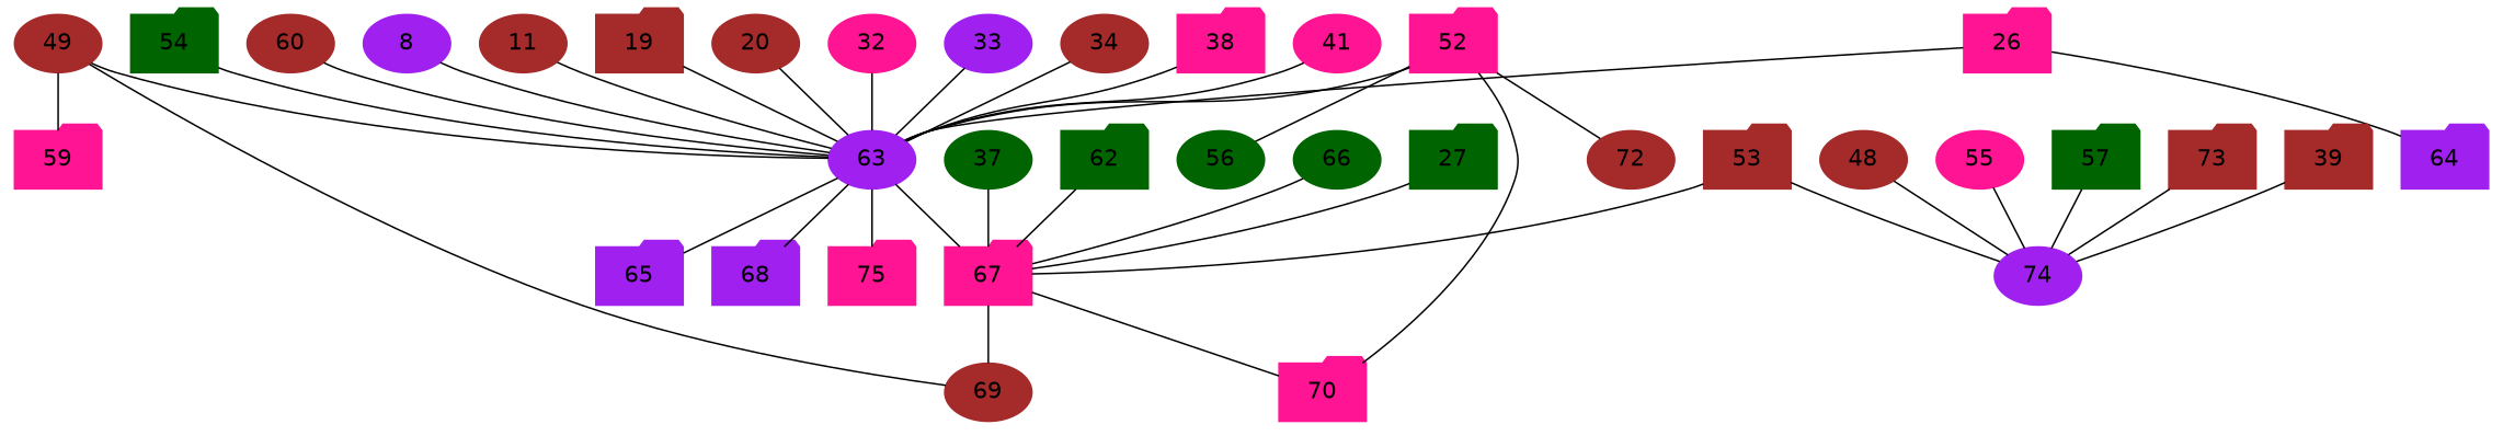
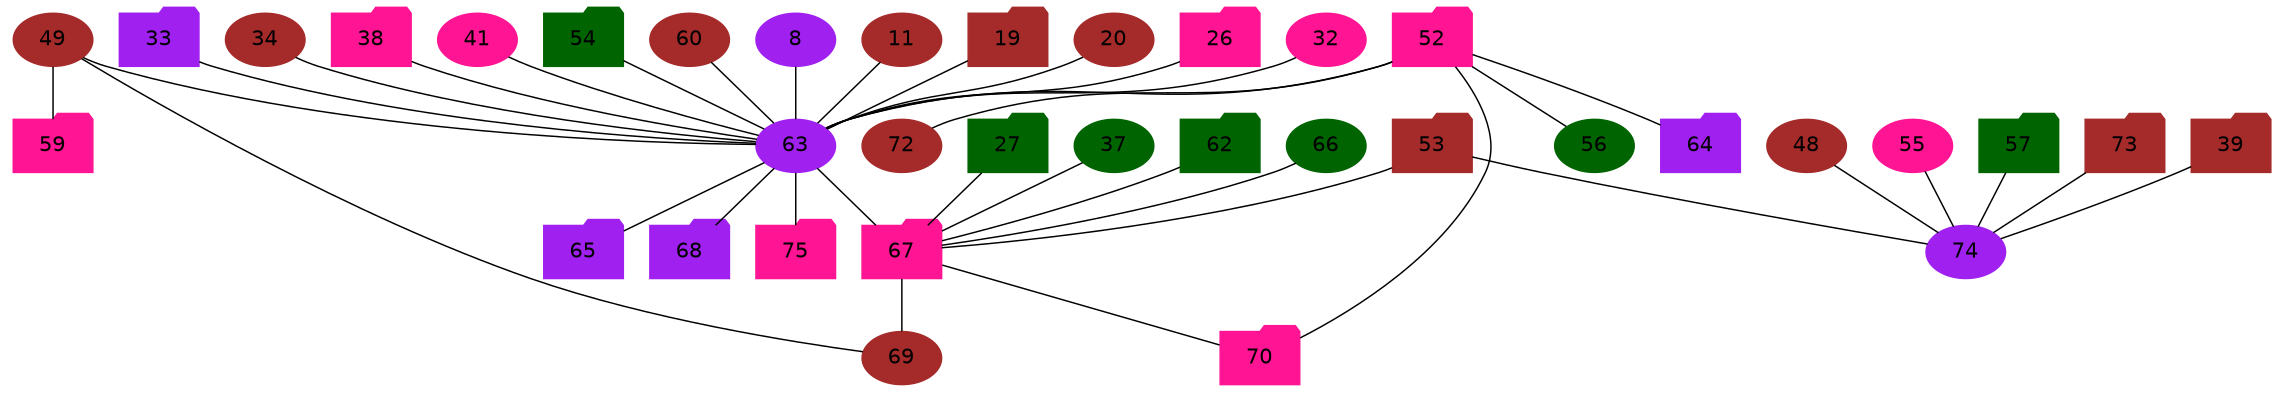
  graph {
    fontname="DejaVu Sans"
    node [color=brown fontname="DejaVu Sans" shape=ellipse style=filled]
    edge [fontname="DejaVu Sans"]
    63 [color=purple super="+51+61+28+3+46"]
    67 [color=deeppink shape=folder super="+50+40+35"]
    65 [color=purple shape=folder]
    68 [color=purple shape=folder]
    n5 [color=deeppink label=75 shape=folder]
    8 [color=purple]
    11
    19 [shape=folder]
    20
    26 [color=deeppink shape=folder]
    69
    70 [color=deeppink shape=folder]
    27 [color=darkgreen shape=folder]
    32 [color=deeppink]
-   33 [color=purple]
+   33 [color=purple shape=folder]
    34
    37 [color=darkgreen]
    38 [color=deeppink shape=folder]
    74 [color=purple super="+47"]
    39 [shape=folder]
    41 [color=deeppink]
    48
    49 [super="+10+15+29+36"]
    59 [color=deeppink shape=folder]
    52 [color=deeppink shape=folder super="+13+21"]
    56 [color=darkgreen]
    64 [color=purple shape=folder]
    72
    53 [shape=folder super="+25"]
    54 [color=darkgreen shape=folder super="+22"]
    55 [color=deeppink]
    57 [color=darkgreen shape=folder]
    60 [super="+58"]
    62 [color=darkgreen shape=folder]
    66 [color=darkgreen]
    73 [shape=folder super="+16"]
    63 -- 67 [weight=7]
    63 -- 65
    63 -- 68
    63 -- n5
    67 -- 69 [weight=2]
    67 -- 70
    8 -- 63 [weight=2]
    11 -- 63
    19 -- 63
    20 -- 63 [weight=2]
    26 -- 63
    27 -- 67
    32 -- 63
    33 -- 63
    34 -- 63
    37 -- 67
    38 -- 63 [weight=2]
    39 -- 74
    41 -- 63
    48 -- 74
    49 -- 63 [weight=3]
    49 -- 69
    49 -- 59
    52 -- 63 [weight=8]
    52 -- 70
    52 -- 56
-   26 -- 64
+   52 -- 64
    52 -- 72
    53 -- 67
    53 -- 74
    54 -- 63
    55 -- 74
    57 -- 74
    60 -- 63
    62 -- 67
    66 -- 67
    73 -- 74
  }
